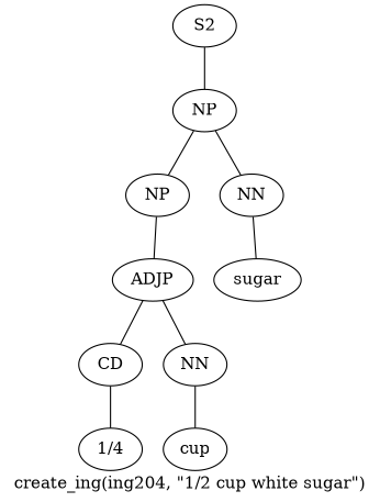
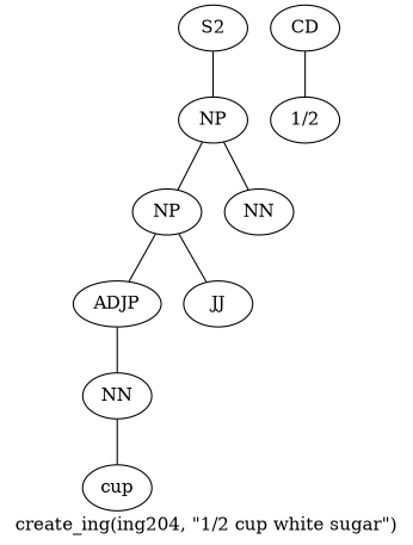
  graph {
    label="create_ing(ing204, \"1/2 cup white sugar\")"
    n1 [label=S2]
    n2 [label=NP]
    n3 [label=NP]
    n4 [label=NN]
    n5 [label=ADJP]
-   n7 [label=sugar]
+   n6 [label=JJ]
    n8 [label=CD]
    n9 [label=NN]
-   n10 [label="1/4"]
+   n10 [label="1/2"]
    n11 [label=cup]
    n1 -- n2
    n2 -- n3
    n2 -- n4
    n3 -- n5
-   n4 -- n7
-   n5 -- n8
+   n3 -- n6
    n5 -- n9
    n8 -- n10
    n9 -- n11
  }
